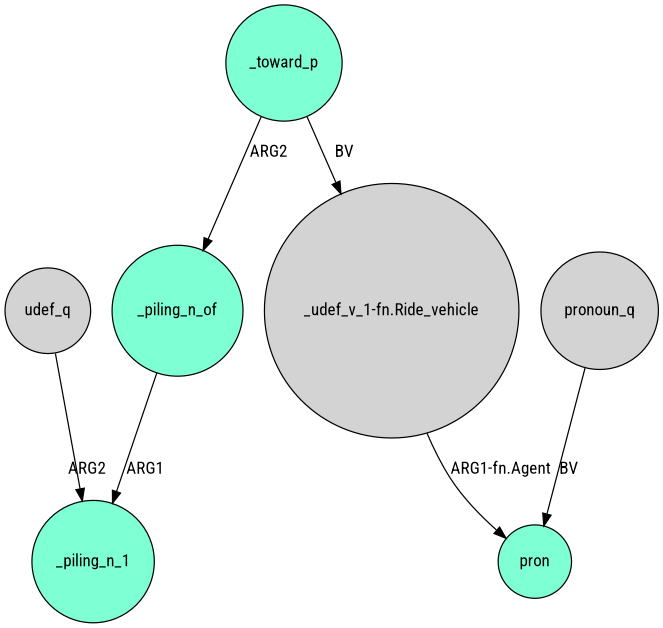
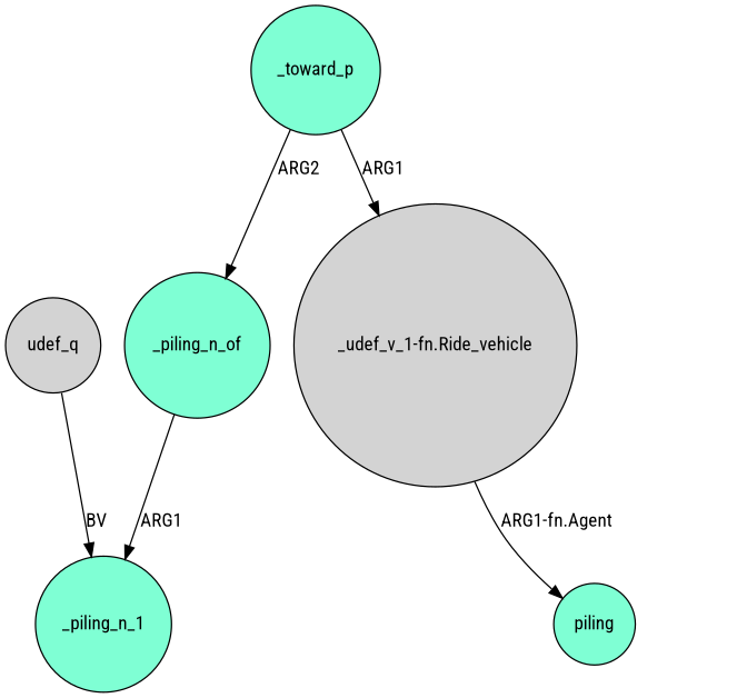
  digraph {
    fontname="Roboto Condensed"
    node [fillcolor=aquamarine fontname="Roboto Condensed" shape=circle style=filled]
    edge [fontname="Roboto Condensed"]
    n1 [label=_piling_n_of]
    _piling_n_1
    n3 [fillcolor=lightgrey label="_udef_v_1-fn.Ride_vehicle"]
-   pron
+   pron [label=piling]
    udef_q [fillcolor=lightgrey]
    _toward_p
-   pronoun_q [fillcolor=lightgrey]
    n1 -> _piling_n_1 [label=ARG1]
    n3 -> pron [label="ARG1-fn.Agent"]
-   udef_q -> _piling_n_1 [label=ARG2]
+   udef_q -> _piling_n_1 [label=BV]
    _toward_p -> n1 [label=ARG2]
-   _toward_p -> n3 [label=BV]
-   pronoun_q -> pron [label=BV]
+   _toward_p -> n3 [label=ARG1]
  }
